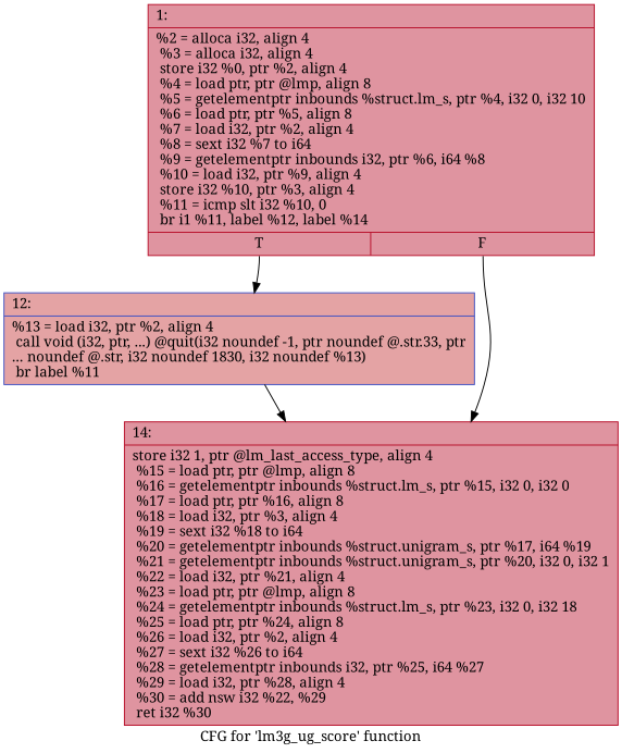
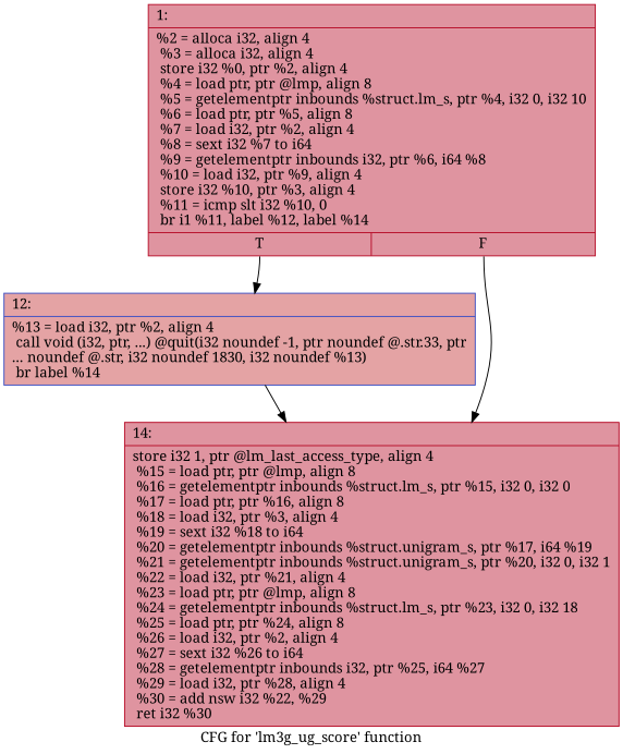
  digraph {
    label="CFG for 'lm3g_ug_score' function"
    fontname="Noto Serif"
    node [color="#b70d28ff" fillcolor="#b70d2870" fontname="Noto Serif" shape=record style=filled]
    edge [fontname="Noto Serif"]
    n1 [label="{1:\l|  %2 = alloca i32, align 4\l  %3 = alloca i32, align 4\l  store i32 %0, ptr %2, align 4\l  %4 = load ptr, ptr @lmp, align 8\l  %5 = getelementptr inbounds %struct.lm_s, ptr %4, i32 0, i32 10\l  %6 = load ptr, ptr %5, align 8\l  %7 = load i32, ptr %2, align 4\l  %8 = sext i32 %7 to i64\l  %9 = getelementptr inbounds i32, ptr %6, i64 %8\l  %10 = load i32, ptr %9, align 4\l  store i32 %10, ptr %3, align 4\l  %11 = icmp slt i32 %10, 0\l  br i1 %11, label %12, label %14\l|{<s0>T|<s1>F}}"]
-   n2 [color="#3d50c3ff" fillcolor="#c32e3170" label="{12:\l|  %13 = load i32, ptr %2, align 4\l  call void (i32, ptr, ...) @quit(i32 noundef -1, ptr noundef @.str.33, ptr\l... noundef @.str, i32 noundef 1830, i32 noundef %13)\l  br label %11\l}"]
+   n2 [color="#3d50c3ff" fillcolor="#c32e3170" label="{12:\l|  %13 = load i32, ptr %2, align 4\l  call void (i32, ptr, ...) @quit(i32 noundef -1, ptr noundef @.str.33, ptr\l... noundef @.str, i32 noundef 1830, i32 noundef %13)\l  br label %14\l}"]
    n3 [label="{14:\l|  store i32 1, ptr @lm_last_access_type, align 4\l  %15 = load ptr, ptr @lmp, align 8\l  %16 = getelementptr inbounds %struct.lm_s, ptr %15, i32 0, i32 0\l  %17 = load ptr, ptr %16, align 8\l  %18 = load i32, ptr %3, align 4\l  %19 = sext i32 %18 to i64\l  %20 = getelementptr inbounds %struct.unigram_s, ptr %17, i64 %19\l  %21 = getelementptr inbounds %struct.unigram_s, ptr %20, i32 0, i32 1\l  %22 = load i32, ptr %21, align 4\l  %23 = load ptr, ptr @lmp, align 8\l  %24 = getelementptr inbounds %struct.lm_s, ptr %23, i32 0, i32 18\l  %25 = load ptr, ptr %24, align 8\l  %26 = load i32, ptr %2, align 4\l  %27 = sext i32 %26 to i64\l  %28 = getelementptr inbounds i32, ptr %25, i64 %27\l  %29 = load i32, ptr %28, align 4\l  %30 = add nsw i32 %22, %29\l  ret i32 %30\l}"]
    n1 -> n2 [tailport=s0]
    n1 -> n3 [tailport=s1]
    n2 -> n3
  }
